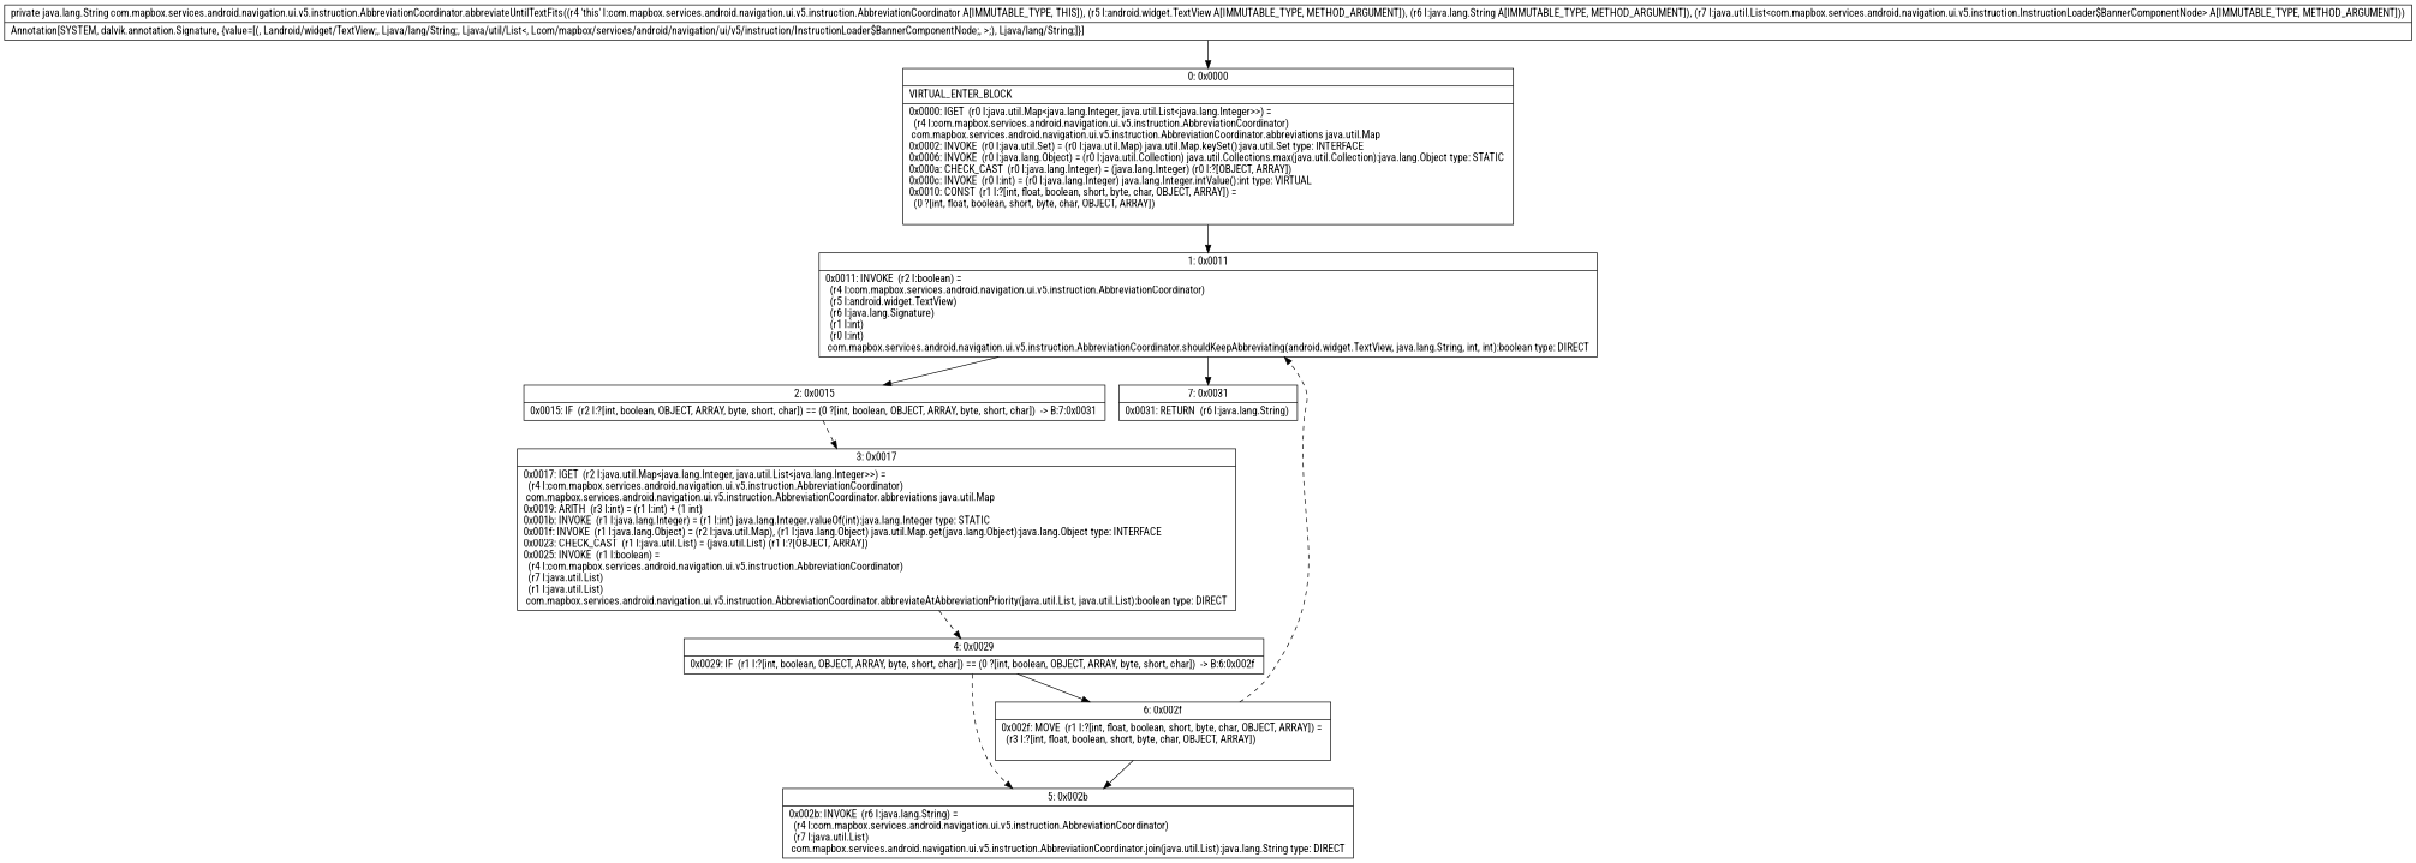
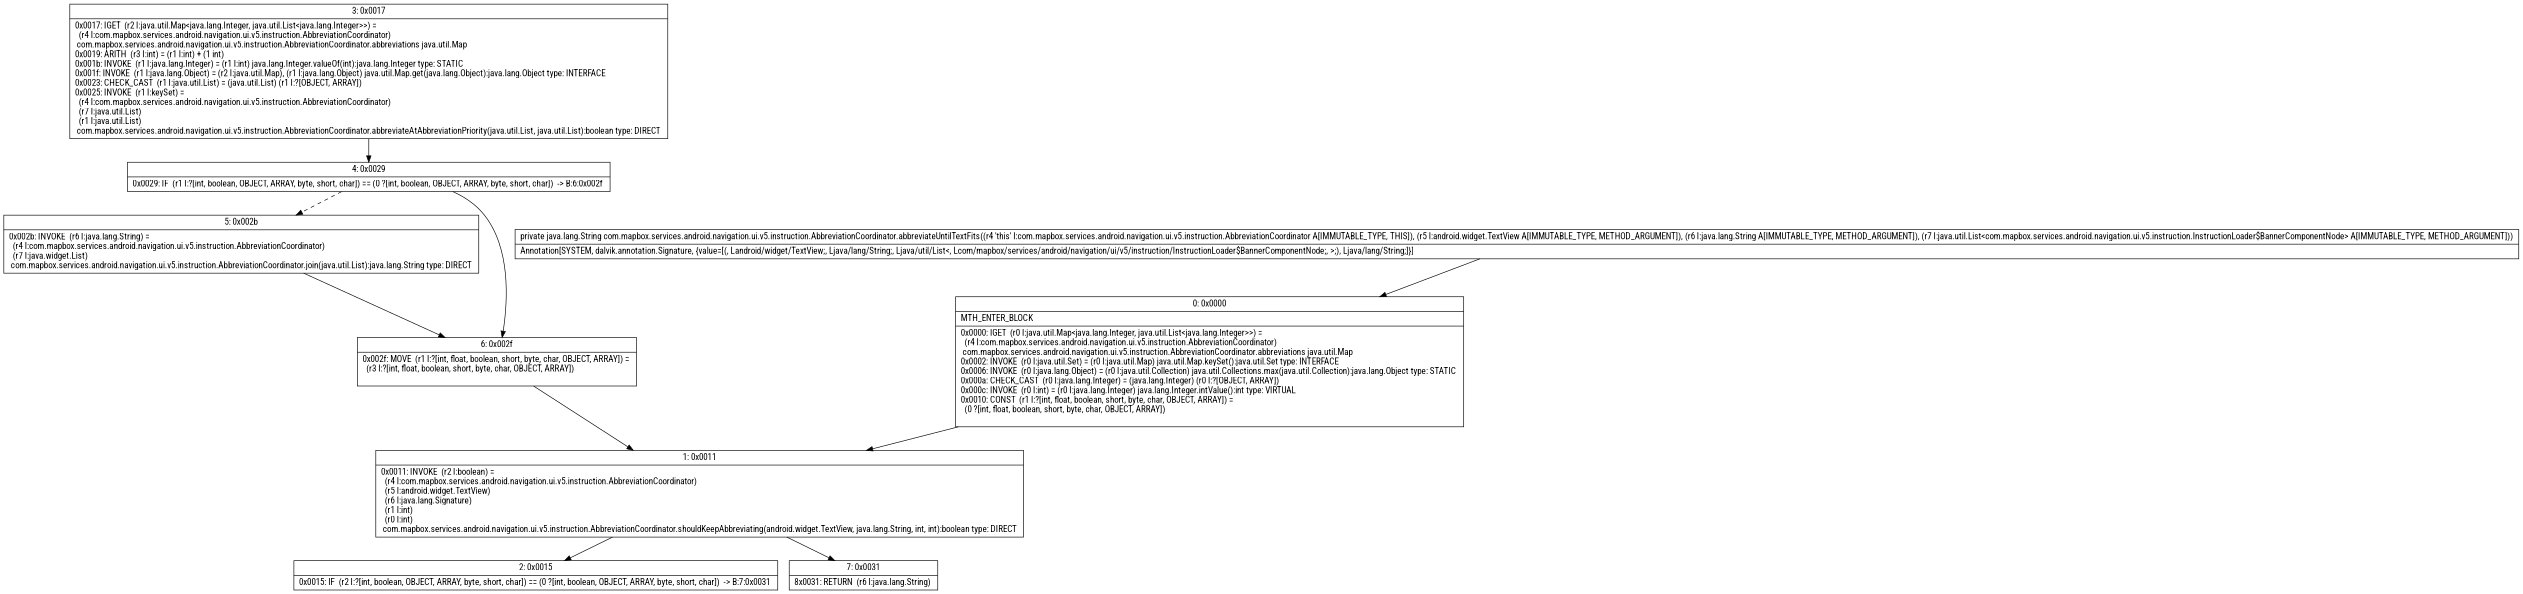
  digraph {
    fontname="Roboto Condensed"
    node [fontname="Roboto Condensed" shape=record]
    edge [fontname="Roboto Condensed"]
-   n1 [label="{0\:\ 0x0000|VIRTUAL_ENTER_BLOCK\l|0x0000: IGET  (r0 I:java.util.Map\<java.lang.Integer, java.util.List\<java.lang.Integer\>\>) = \l  (r4 I:com.mapbox.services.android.navigation.ui.v5.instruction.AbbreviationCoordinator)\l com.mapbox.services.android.navigation.ui.v5.instruction.AbbreviationCoordinator.abbreviations java.util.Map \l0x0002: INVOKE  (r0 I:java.util.Set) = (r0 I:java.util.Map) java.util.Map.keySet():java.util.Set type: INTERFACE \l0x0006: INVOKE  (r0 I:java.lang.Object) = (r0 I:java.util.Collection) java.util.Collections.max(java.util.Collection):java.lang.Object type: STATIC \l0x000a: CHECK_CAST  (r0 I:java.lang.Integer) = (java.lang.Integer) (r0 I:?[OBJECT, ARRAY]) \l0x000c: INVOKE  (r0 I:int) = (r0 I:java.lang.Integer) java.lang.Integer.intValue():int type: VIRTUAL \l0x0010: CONST  (r1 I:?[int, float, boolean, short, byte, char, OBJECT, ARRAY]) = \l  (0 ?[int, float, boolean, short, byte, char, OBJECT, ARRAY])\l \l}"]
+   n1 [label="{0\:\ 0x0000|MTH_ENTER_BLOCK\l|0x0000: IGET  (r0 I:java.util.Map\<java.lang.Integer, java.util.List\<java.lang.Integer\>\>) = \l  (r4 I:com.mapbox.services.android.navigation.ui.v5.instruction.AbbreviationCoordinator)\l com.mapbox.services.android.navigation.ui.v5.instruction.AbbreviationCoordinator.abbreviations java.util.Map \l0x0002: INVOKE  (r0 I:java.util.Set) = (r0 I:java.util.Map) java.util.Map.keySet():java.util.Set type: INTERFACE \l0x0006: INVOKE  (r0 I:java.lang.Object) = (r0 I:java.util.Collection) java.util.Collections.max(java.util.Collection):java.lang.Object type: STATIC \l0x000a: CHECK_CAST  (r0 I:java.lang.Integer) = (java.lang.Integer) (r0 I:?[OBJECT, ARRAY]) \l0x000c: INVOKE  (r0 I:int) = (r0 I:java.lang.Integer) java.lang.Integer.intValue():int type: VIRTUAL \l0x0010: CONST  (r1 I:?[int, float, boolean, short, byte, char, OBJECT, ARRAY]) = \l  (0 ?[int, float, boolean, short, byte, char, OBJECT, ARRAY])\l \l}"]
    n2 [label="{1\:\ 0x0011|0x0011: INVOKE  (r2 I:boolean) = \l  (r4 I:com.mapbox.services.android.navigation.ui.v5.instruction.AbbreviationCoordinator)\l  (r5 I:android.widget.TextView)\l  (r6 I:java.lang.Signature)\l  (r1 I:int)\l  (r0 I:int)\l com.mapbox.services.android.navigation.ui.v5.instruction.AbbreviationCoordinator.shouldKeepAbbreviating(android.widget.TextView, java.lang.String, int, int):boolean type: DIRECT \l}"]
    n3 [label="{2\:\ 0x0015|0x0015: IF  (r2 I:?[int, boolean, OBJECT, ARRAY, byte, short, char]) == (0 ?[int, boolean, OBJECT, ARRAY, byte, short, char])  \-\> B:7:0x0031 \l}"]
-   n4 [label="{7\:\ 0x0031|0x0031: RETURN  (r6 I:java.lang.String) \l}"]
-   n5 [label="{3\:\ 0x0017|0x0017: IGET  (r2 I:java.util.Map\<java.lang.Integer, java.util.List\<java.lang.Integer\>\>) = \l  (r4 I:com.mapbox.services.android.navigation.ui.v5.instruction.AbbreviationCoordinator)\l com.mapbox.services.android.navigation.ui.v5.instruction.AbbreviationCoordinator.abbreviations java.util.Map \l0x0019: ARITH  (r3 I:int) = (r1 I:int) + (1 int) \l0x001b: INVOKE  (r1 I:java.lang.Integer) = (r1 I:int) java.lang.Integer.valueOf(int):java.lang.Integer type: STATIC \l0x001f: INVOKE  (r1 I:java.lang.Object) = (r2 I:java.util.Map), (r1 I:java.lang.Object) java.util.Map.get(java.lang.Object):java.lang.Object type: INTERFACE \l0x0023: CHECK_CAST  (r1 I:java.util.List) = (java.util.List) (r1 I:?[OBJECT, ARRAY]) \l0x0025: INVOKE  (r1 I:boolean) = \l  (r4 I:com.mapbox.services.android.navigation.ui.v5.instruction.AbbreviationCoordinator)\l  (r7 I:java.util.List)\l  (r1 I:java.util.List)\l com.mapbox.services.android.navigation.ui.v5.instruction.AbbreviationCoordinator.abbreviateAtAbbreviationPriority(java.util.List, java.util.List):boolean type: DIRECT \l}"]
+   n4 [label="{7\:\ 0x0031|8x0031: RETURN  (r6 I:java.lang.String) \l}"]
+   n5 [label="{3\:\ 0x0017|0x0017: IGET  (r2 I:java.util.Map\<java.lang.Integer, java.util.List\<java.lang.Integer\>\>) = \l  (r4 I:com.mapbox.services.android.navigation.ui.v5.instruction.AbbreviationCoordinator)\l com.mapbox.services.android.navigation.ui.v5.instruction.AbbreviationCoordinator.abbreviations java.util.Map \l0x0019: ARITH  (r3 I:int) = (r1 I:int) + (1 int) \l0x001b: INVOKE  (r1 I:java.lang.Integer) = (r1 I:int) java.lang.Integer.valueOf(int):java.lang.Integer type: STATIC \l0x001f: INVOKE  (r1 I:java.lang.Object) = (r2 I:java.util.Map), (r1 I:java.lang.Object) java.util.Map.get(java.lang.Object):java.lang.Object type: INTERFACE \l0x0023: CHECK_CAST  (r1 I:java.util.List) = (java.util.List) (r1 I:?[OBJECT, ARRAY]) \l0x0025: INVOKE  (r1 I:keySet) = \l  (r4 I:com.mapbox.services.android.navigation.ui.v5.instruction.AbbreviationCoordinator)\l  (r7 I:java.util.List)\l  (r1 I:java.util.List)\l com.mapbox.services.android.navigation.ui.v5.instruction.AbbreviationCoordinator.abbreviateAtAbbreviationPriority(java.util.List, java.util.List):boolean type: DIRECT \l}"]
    n6 [label="{4\:\ 0x0029|0x0029: IF  (r1 I:?[int, boolean, OBJECT, ARRAY, byte, short, char]) == (0 ?[int, boolean, OBJECT, ARRAY, byte, short, char])  \-\> B:6:0x002f \l}"]
-   n7 [label="{5\:\ 0x002b|0x002b: INVOKE  (r6 I:java.lang.String) = \l  (r4 I:com.mapbox.services.android.navigation.ui.v5.instruction.AbbreviationCoordinator)\l  (r7 I:java.util.List)\l com.mapbox.services.android.navigation.ui.v5.instruction.AbbreviationCoordinator.join(java.util.List):java.lang.String type: DIRECT \l}"]
+   n7 [label="{5\:\ 0x002b|0x002b: INVOKE  (r6 I:java.lang.String) = \l  (r4 I:com.mapbox.services.android.navigation.ui.v5.instruction.AbbreviationCoordinator)\l  (r7 I:java.widget.List)\l com.mapbox.services.android.navigation.ui.v5.instruction.AbbreviationCoordinator.join(java.util.List):java.lang.String type: DIRECT \l}"]
    n8 [label="{6\:\ 0x002f|0x002f: MOVE  (r1 I:?[int, float, boolean, short, byte, char, OBJECT, ARRAY]) = \l  (r3 I:?[int, float, boolean, short, byte, char, OBJECT, ARRAY])\l \l}"]
    n9 [label="{private java.lang.String com.mapbox.services.android.navigation.ui.v5.instruction.AbbreviationCoordinator.abbreviateUntilTextFits((r4 'this' I:com.mapbox.services.android.navigation.ui.v5.instruction.AbbreviationCoordinator A[IMMUTABLE_TYPE, THIS]), (r5 I:android.widget.TextView A[IMMUTABLE_TYPE, METHOD_ARGUMENT]), (r6 I:java.lang.String A[IMMUTABLE_TYPE, METHOD_ARGUMENT]), (r7 I:java.util.List\<com.mapbox.services.android.navigation.ui.v5.instruction.InstructionLoader$BannerComponentNode\> A[IMMUTABLE_TYPE, METHOD_ARGUMENT]))  | Annotation[SYSTEM, dalvik.annotation.Signature, \{value=[(, Landroid\/widget\/TextView;, Ljava\/lang\/String;, Ljava\/util\/List\<, Lcom\/mapbox\/services\/android\/navigation\/ui\/v5\/instruction\/InstructionLoader$BannerComponentNode;, \>;), Ljava\/lang\/String;]\}]\l}"]
    n1 -> n2
    n2 -> n3
    n2 -> n4
-   n3 -> n5 [style=dashed]
-   n5 -> n6 [style=dashed]
+   n5 -> n6
    n6 -> n7 [style=dashed]
    n6 -> n8
-   n8 -> n7
-   n8 -> n2 [style=dashed]
+   n7 -> n8
+   n8 -> n2
    n9 -> n1
  }
